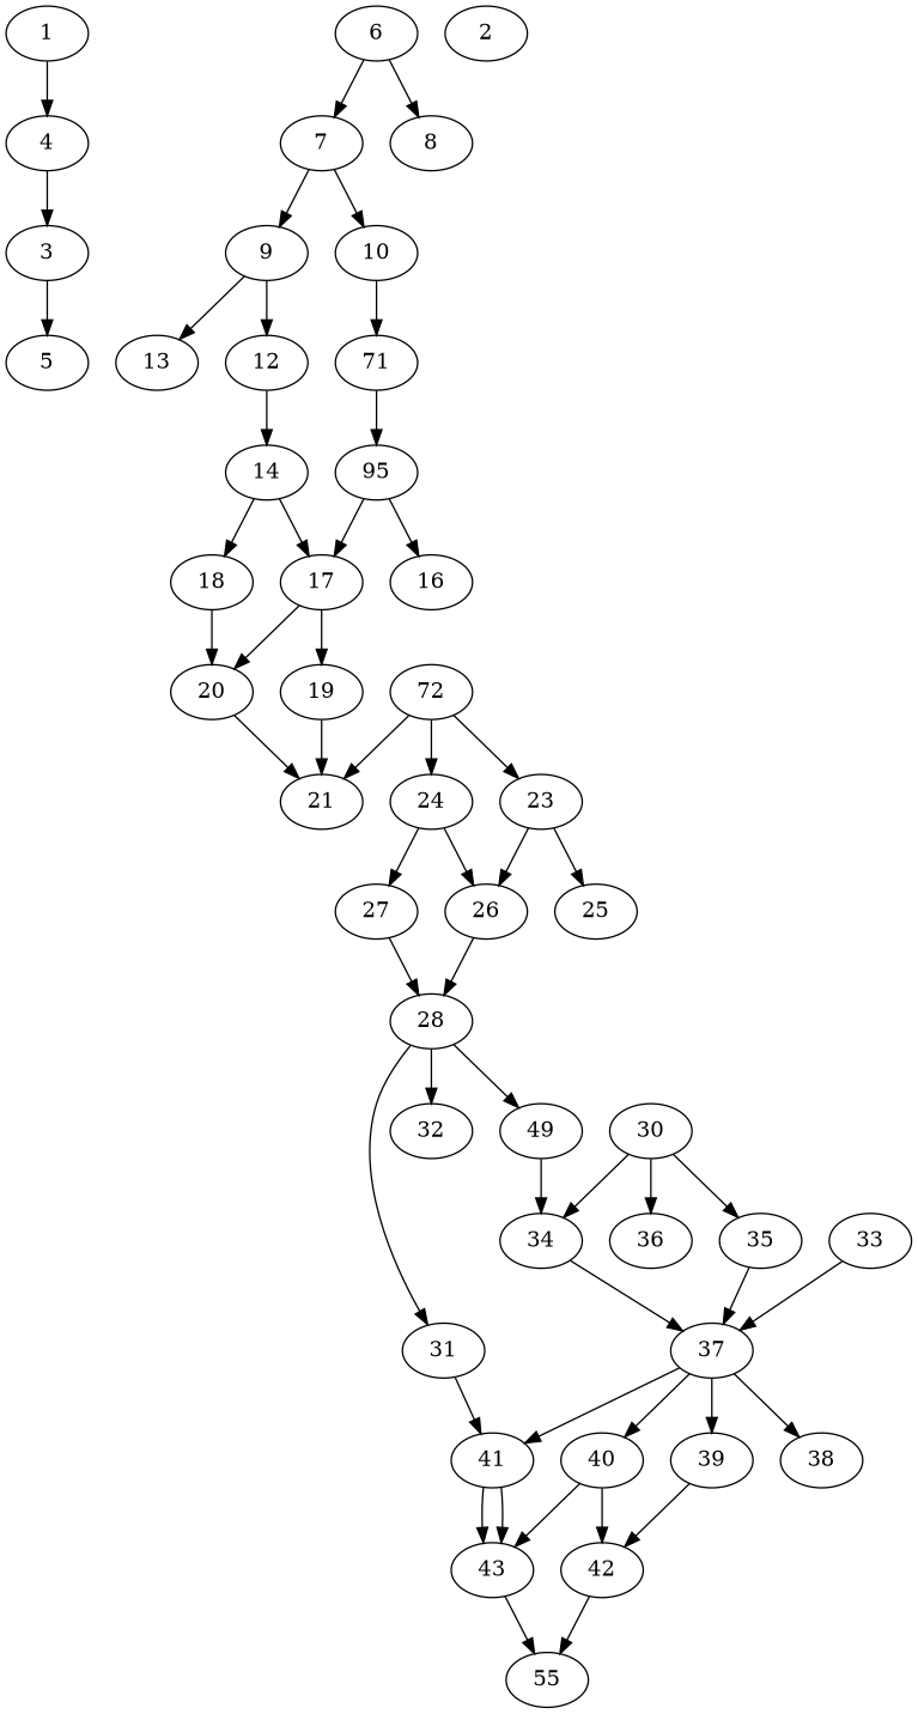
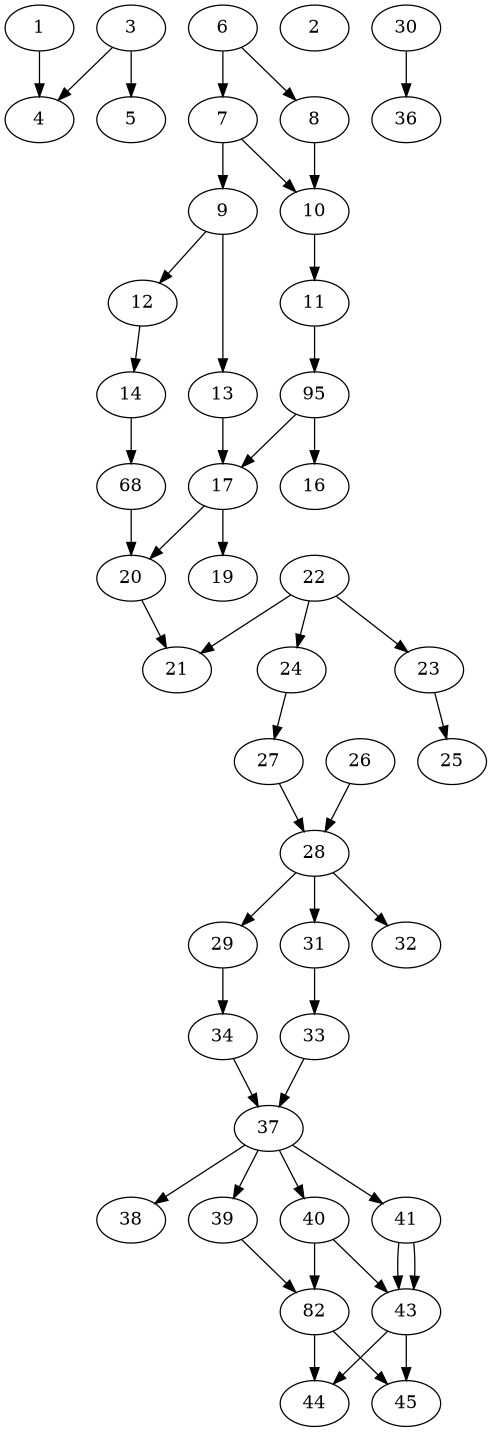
  digraph {
    node [alpha=0.05]
    1 [alpha=0.10 expect_size=13398016]
    4 [alpha=0.07 expect_size=28412928]
    6 [alpha=0.03 expect_size=8604672]
    7 [expect_size=36561920]
    8 [alpha=0.16 expect_size=38659072]
    2 [alpha=0.07 expect_size=34236416]
    3 [alpha=0.15 expect_size=14573568]
    5 [alpha=0.16 expect_size=41135104]
    9 [alpha=0.15 expect_size=39148544]
    10 [alpha=0.04 expect_size=42425344]
    12 [alpha=0.09 expect_size=34755584]
    13 [alpha=0.02 expect_size=51352576]
-   11 [alpha=0.18 expect_size=11061248 label=71]
+   11 [alpha=0.18 expect_size=11061248]
    14 [alpha=0.14 expect_size=39216128]
    n15 [alpha=0.06 expect_size=8168448 label=95]
    17 [alpha=0.04 expect_size=52176896]
-   18 [alpha=0.03 expect_size=16217088]
+   18 [alpha=0.03 expect_size=16217088 label=68]
    16 [alpha=0.13 expect_size=44987392]
    19 [alpha=0.20 expect_size=5647360]
    20 [alpha=0.14 expect_size=41647104]
    21 [alpha=0.12 expect_size=49912832]
-   22 [alpha=0.02 expect_size=44429312 label=72]
+   22 [alpha=0.02 expect_size=44429312]
    23 [alpha=0.16 expect_size=17955840]
    24 [alpha=0.00 expect_size=21618688]
    25 [alpha=0.20 expect_size=6583296]
    26 [alpha=0.00 expect_size=20765696]
    27 [alpha=0.14 expect_size=50402304]
    28 [alpha=0.02 expect_size=12491776]
-   29 [expect_size=20203520 label=49]
+   29 [expect_size=20203520]
    31 [alpha=0.04 expect_size=52219904]
    32 [alpha=0.17 expect_size=33306624]
    34 [alpha=0.17 expect_size=30105600]
    30 [alpha=0.03 expect_size=19112960]
-   35 [expect_size=31133696]
    36 [alpha=0.10 expect_size=30346240]
    33 [alpha=0.10 expect_size=38553600]
    37 [alpha=0.16 expect_size=31104000]
    38 [expect_size=17540096]
    39 [alpha=0.15 expect_size=23070720]
    40 [alpha=0.01 expect_size=34418688]
    41 [expect_size=41577472]
-   42 [alpha=0.06 expect_size=50368512]
+   42 [alpha=0.06 expect_size=50368512 label=82]
    43 [alpha=0.12 expect_size=43117568]
-   45 [alpha=0.19 expect_size=11240448 label=55]
+   44 [expect_size=18750464]
+   45 [alpha=0.19 expect_size=11240448]
    1 -> 4
    6 -> 7
    6 -> 8
    7 -> 9
    7 -> 10
-   4 -> 3
+   8 -> 10
+   3 -> 4
    3 -> 5
    9 -> 12
    9 -> 13
    10 -> 11
    12 -> 14
    11 -> n15
-   14 -> 17
+   13 -> 17
    14 -> 18
    n15 -> 17
    n15 -> 16
    17 -> 19
    17 -> 20
    18 -> 20
-   19 -> 21
    20 -> 21
    22 -> 21
    22 -> 23
    22 -> 24
    23 -> 25
-   23 -> 26
-   24 -> 26
    24 -> 27
    26 -> 28
    27 -> 28
    28 -> 29
    28 -> 31
    28 -> 32
    29 -> 34
-   31 -> 41
+   31 -> 33
    34 -> 37
-   30 -> 34
-   30 -> 35
    30 -> 36
-   35 -> 37
    33 -> 37
    37 -> 38
    37 -> 39
    37 -> 40
    37 -> 41
    39 -> 42
    40 -> 42
    40 -> 43
    41 -> 43
    41 -> 43
+   42 -> 44
    42 -> 45
+   43 -> 44
    43 -> 45
  }
